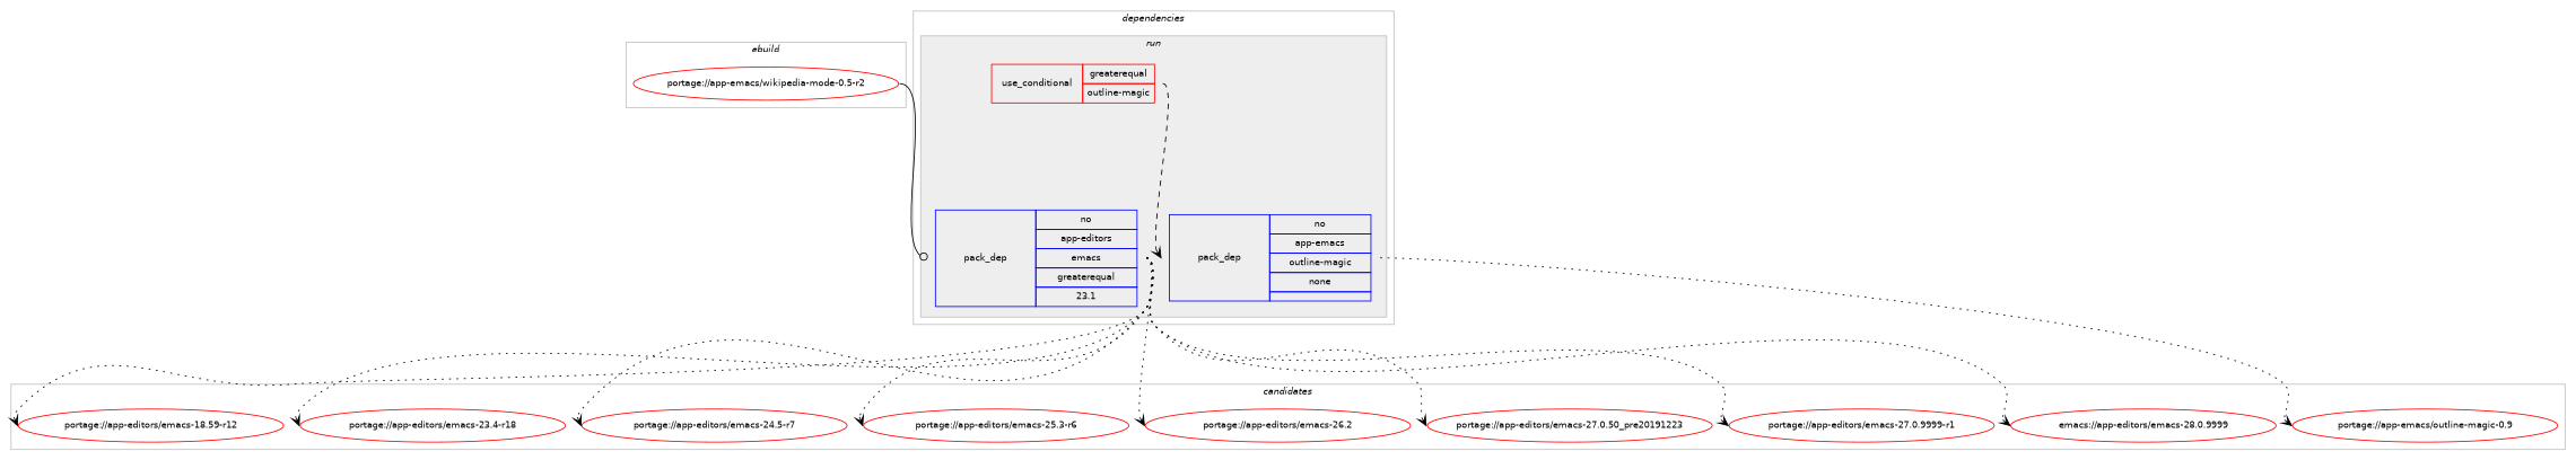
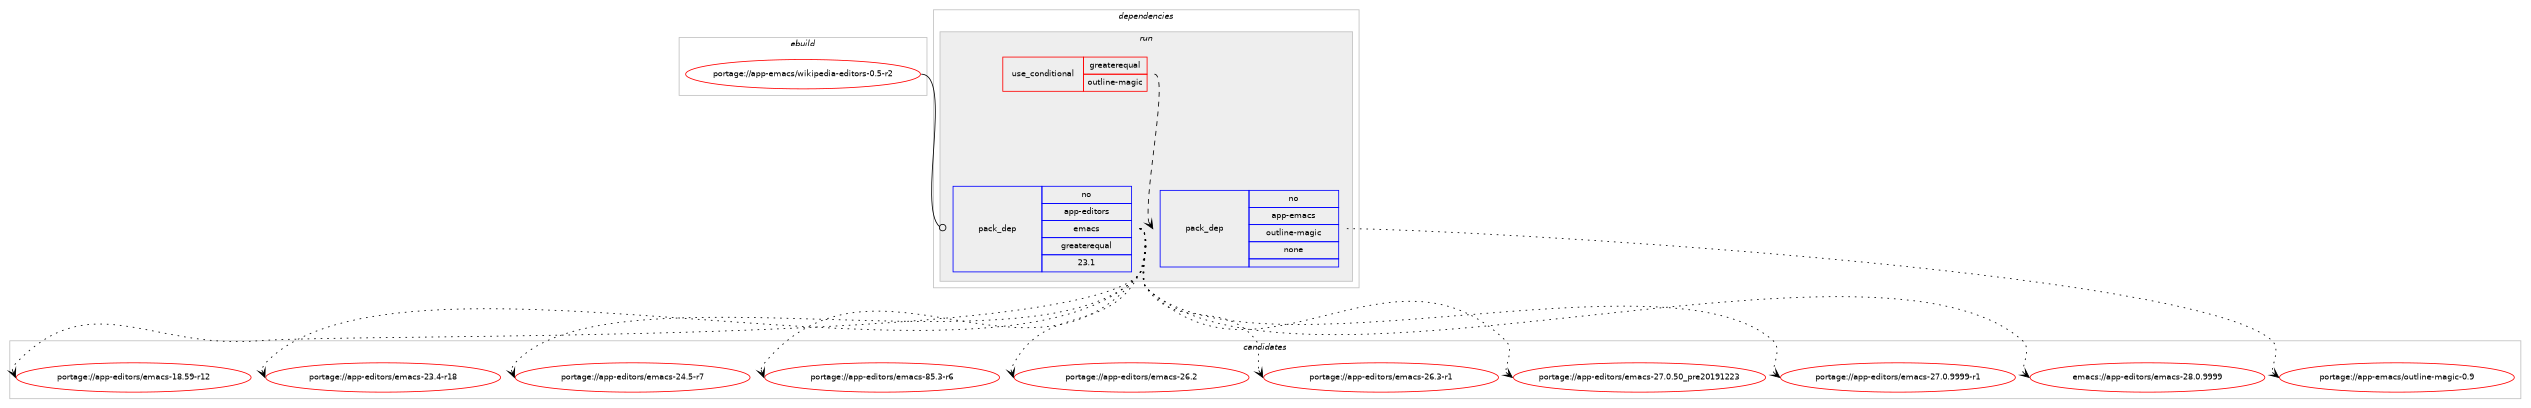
  digraph {
    compound=true
    concentrate=true
    fontname=Helvetica
    fontsize=10
    newrank=true
    rankdir=TB
    ranksep=1.5
    node [color=red fontname=Helvetica fontsize=10]
    edge [arrowhead=vee headport=w style=dotted tailport=e weight=100]
-   n1 [label="portage://app-emacs/wikipedia-mode-0.5-r2" width=4]
+   n1 [label="portage://app-emacs/wikipedia-editors-0.5-r2" width=4]
    n2 [color=blue label=<<TABLE BORDER="0" CELLBORDER="1" CELLSPACING="0" CELLPADDING="4" WIDTH="220"><TR><TD ROWSPAN="6" CELLPADDING="30">pack_dep</TD></TR><TR><TD WIDTH="110">no</TD></TR><TR><TD>app-emacs</TD></TR><TR><TD>outline-magic</TD></TR><TR><TD>none</TD></TR><TR><TD></TD></TR></TABLE>> shape=none]
    n3 [label=<<TABLE BORDER="0" CELLBORDER="1" CELLSPACING="0" CELLPADDING="4"><TR><TD ROWSPAN="3" CELLPADDING="10">use_conditional</TD></TR><TR><TD>greaterequal</TD></TR><TR><TD>outline-magic</TD></TR></TABLE>> shape=none]
    n4 [color=blue label=<<TABLE BORDER="0" CELLBORDER="1" CELLSPACING="0" CELLPADDING="4" WIDTH="220"><TR><TD ROWSPAN="6" CELLPADDING="30">pack_dep</TD></TR><TR><TD WIDTH="110">no</TD></TR><TR><TD>app-editors</TD></TR><TR><TD>emacs</TD></TR><TR><TD>greaterequal</TD></TR><TR><TD>23.1</TD></TR></TABLE>> shape=none]
    n5 [label="portage://app-emacs/outline-magic-0.9" width=4]
    n6 [label="emacs://app-editors/emacs-28.0.9999" width=4]
    n7 [label="portage://app-editors/emacs-27.0.9999-r1" width=4]
    n8 [label="portage://app-editors/emacs-27.0.50_pre20191223" width=4]
+   n9 [label="portage://app-editors/emacs-26.3-r1" width=4]
    n10 [label="portage://app-editors/emacs-26.2" width=4]
-   n11 [label="portage://app-editors/emacs-25.3-r6" width=4]
+   n11 [label="portage://app-editors/emacs-85.3-r6" width=4]
    n12 [label="portage://app-editors/emacs-24.5-r7" width=4]
    n13 [label="portage://app-editors/emacs-23.4-r18" width=4]
    n14 [label="portage://app-editors/emacs-18.59-r12" width=4]
    subgraph cluster_1 {
      color=gray
      label=<<i>ebuild</i>>
      rank=same
      n1
    }
    subgraph cluster_2 {
      color=gray
      label=<<i>dependencies</i>>
      subgraph cluster_3 {
        color=gray
        fillcolor="#eeeeee"
        label=<<i>compile</i>>
        style=filled
      }
      subgraph cluster_4 {
        color=gray
        fillcolor="#eeeeee"
        label=<<i>compile and run</i>>
        style=filled
      }
      subgraph cluster_5 {
        color=gray
        fillcolor="#eeeeee"
        label=<<i>run</i>>
        style=filled
        subgraph sub_6 {
          color=gray
          fillcolor="#eeeeee"
          label=<<i>run</i>>
          style=filled
          n3
          subgraph sub_7 {
            color=gray
            fillcolor="#eeeeee"
            label=<<i>run</i>>
            style=filled
            n2
          }
        }
        subgraph sub_8 {
          color=gray
          fillcolor="#eeeeee"
          label=<<i>run</i>>
          style=filled
          n4
        }
      }
    }
    subgraph cluster_9 {
      color=gray
      label=<<i>candidates</i>>
      rank=same
      subgraph sub_10 {
        color=black
        label=<<i>candidates</i>>
        nodesep=1
        rank=same
        n5
      }
      subgraph sub_11 {
        color=black
        label=<<i>candidates</i>>
        nodesep=1
        rank=same
        n6
        n7
        n8
+       n9
        n10
        n11
        n12
        n13
        n14
      }
    }
    n1 -> n4 [arrowhead=odot style=solid weight=20]
    n2 -> n5
    n3 -> n2 [style=dashed weight=20]
    n4 -> n6
    n4 -> n7
    n4 -> n8
+   n4 -> n9
    n4 -> n10
    n4 -> n11
    n4 -> n12
    n4 -> n13
    n4 -> n14
  }
